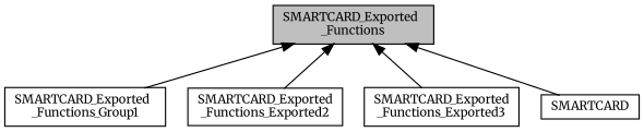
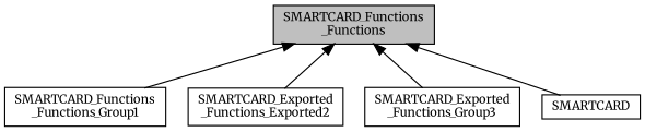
  digraph {
    fontname=Merriweather
    rankdir=TB
    node [color=black fillcolor=white fontname=Merriweather fontsize=10 shape=record style=filled]
    edge [dir=back fontname=Merriweather fontsize=10 labelfontname=Helvetica labelfontsize=10 shape=plaintext style=solid]
-   n1 [fillcolor=grey75 fontcolor=black height=0.2 label="SMARTCARD_Exported\l_Functions" width=0.4]
-   n2 [height=0.2 label="SMARTCARD_Exported\l_Functions_Group1" width=0.4]
+   n1 [fillcolor=grey75 fontcolor=black height=0.2 label="SMARTCARD_Functions\l_Functions" width=0.4]
+   n2 [height=0.2 label="SMARTCARD_Functions\l_Functions_Group1" width=0.4]
    n3 [height=0.2 label="SMARTCARD_Exported\l_Functions_Exported2" width=0.4]
-   n4 [height=0.2 label="SMARTCARD_Exported\l_Functions_Exported3" width=0.4]
+   n4 [height=0.2 label="SMARTCARD_Exported\l_Functions_Group3" width=0.4]
    n5 [height=0.2 label=SMARTCARD width=0.4]
    n1 -> n2
    n1 -> n3
    n1 -> n4
    n1 -> n5
  }
